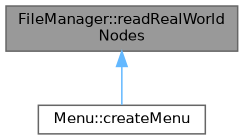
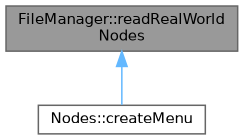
  digraph {
    rankdir=TB
    node [fontname=Helvetica fontsize=10 shape=box style=filled]
    n1 [color=gray40 fillcolor=grey60 fontcolor=black height=0.2 label="FileManager::readRealWorld\lNodes" width=0.4]
-   n2 [color=grey40 fillcolor=white height=0.2 label="Menu::createMenu" width=0.4]
+   n2 [color=grey40 fillcolor=white height=0.2 label="Nodes::createMenu" width=0.4]
    n1 -> n2 [color=steelblue1 dir=back fontname=Helvetica fontsize=10 labelfontname=Helvetica labelfontsize=10 style=solid]
  }
